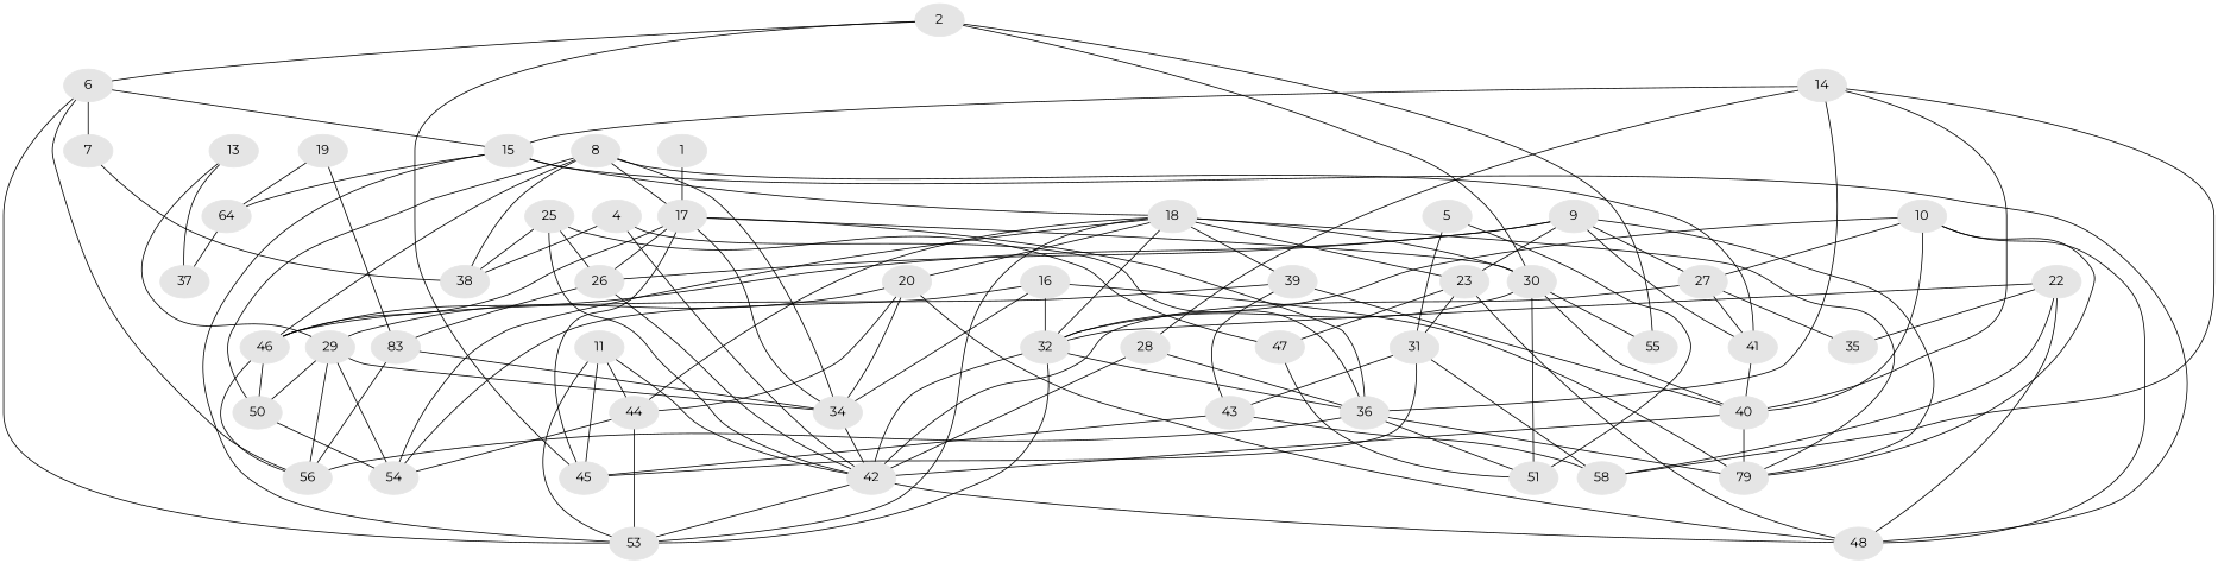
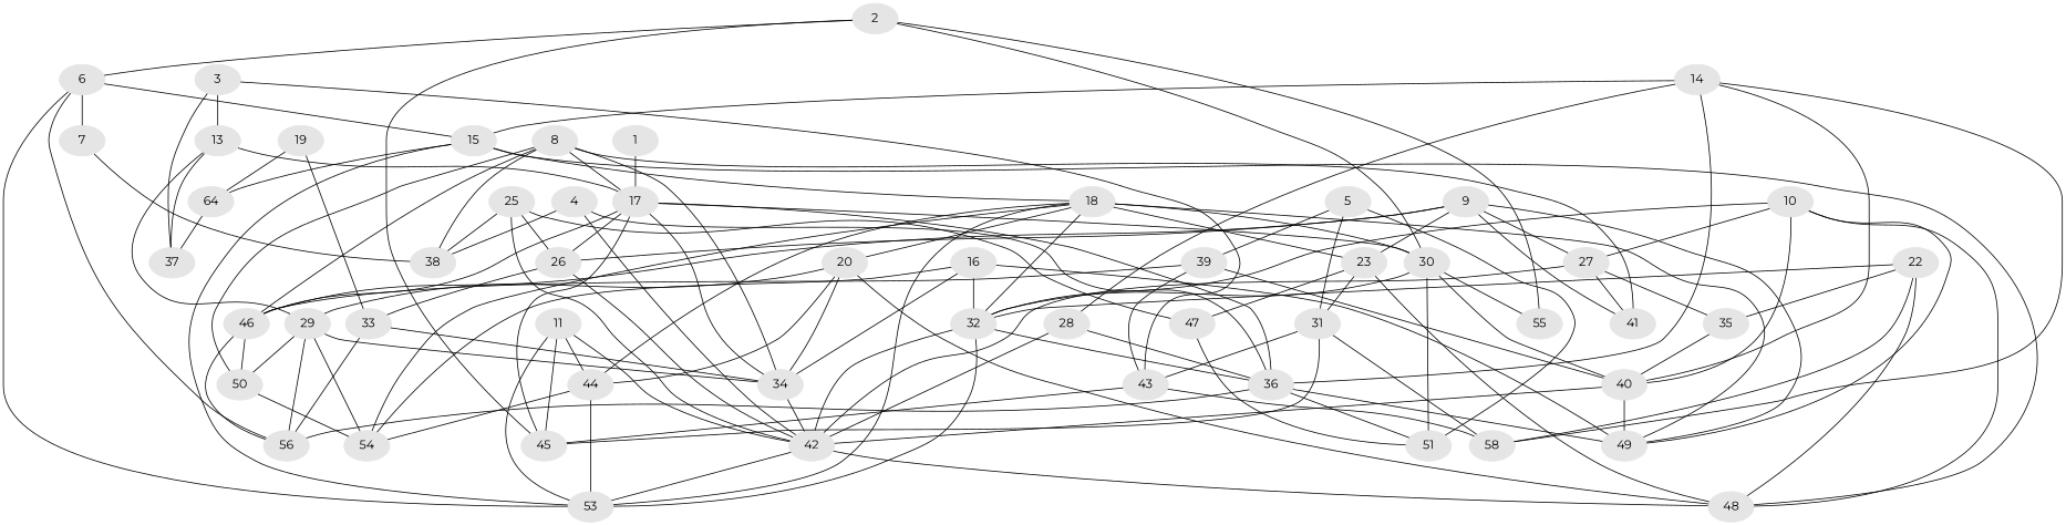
  graph {
    fontname=Montserrat
    node [color=gray90 fontname=Montserrat style=filled]
    edge [fontname=Montserrat weight=1.0]
    1
    17
    30
    45
    36
    34
    46
    26
    2
    6
    55
    7
    15
    53
    56
    51
    32
    40
+   3
    13
    37
    43
    29
    n24 [label=58]
    4
    38
    42
-   49 [label=79]
+   49
    48
    5
    31
    18
    n33 [label=64]
    8
    41
    50
    54
    9
    23
    27
    47
-   33 [label=83]
+   33
    35
    10
    11
    44
    14
    28
    20
    39
    16
    19
    22
    25
    1 -- 17 [weight=2.0]
    17 -- 30
    17 -- 45
    17 -- 36
    17 -- 34
    17 -- 46
    17 -- 26
    30 -- 55
    30 -- 51 [weight=2.0]
    30 -- 32
    30 -- 40
    36 -- 56
    36 -- 51
    36 -- 49 [weight=2.0]
    34 -- 42
    46 -- 56
    46 -- 50
    26 -- 42
    26 -- 33
    2 -- 30
    2 -- 45
    2 -- 6
    2 -- 55
    6 -- 7
    6 -- 15
    6 -- 53
    6 -- 56
    7 -- 38
    15 -- 53
    15 -- 48
    15 -- 18
    15 -- n33
    32 -- 36
    32 -- 53
    32 -- 42
    40 -- 42 [weight=2.0]
    40 -- 49
+   3 -- 13
+   3 -- 37
+   3 -- 43
+   13 -- 17 [weight=2.0]
    13 -- 37
    13 -- 29
    43 -- 45
    43 -- n24
    29 -- 34
    29 -- 56
    29 -- 50 [weight=2.0]
    29 -- 54
    4 -- 36
    4 -- 38
    4 -- 42
    42 -- 53
    42 -- 48
    5 -- 51 [weight=2.0]
    5 -- 31
    31 -- 45
    31 -- 43
    31 -- n24
    18 -- 30
    18 -- 53
    18 -- 32 [weight=2.0]
    18 -- 49
    18 -- 54
    18 -- 23
    18 -- 44
    18 -- 20
-   18 -- 39
+   5 -- 39
    n33 -- 37 [weight=2.0]
    8 -- 17
    8 -- 34
    8 -- 46
    8 -- 38
    8 -- 41
    8 -- 50
    50 -- 54 [weight=2.0]
    9 -- 46
    9 -- 26
    9 -- 49
    9 -- 41
    9 -- 23
    9 -- 27
    23 -- 48
    23 -- 31
    23 -- 47
    27 -- 42
    27 -- 41
    27 -- 35
    47 -- 51
    33 -- 34
    33 -- 56
-   41 -- 40
+   35 -- 40
    10 -- 32
    10 -- 40
    10 -- 49
    10 -- 48
    10 -- 27
    11 -- 45
    11 -- 53
    11 -- 42
    11 -- 44
    44 -- 53
    44 -- 54
    14 -- 36
    14 -- 15
    14 -- 40
    14 -- n24
    14 -- 28
    28 -- 36
    28 -- 42
    20 -- 34
    20 -- 29
    20 -- 48
    20 -- 44
    39 -- 46
    39 -- 40
    39 -- 43
    16 -- 34
    16 -- 32
    16 -- 49
    16 -- 54
    19 -- n33
    19 -- 33
    22 -- 32
    22 -- n24
    22 -- 48
    22 -- 35
    25 -- 26
    25 -- 38 [weight=2.0]
    25 -- 42
    25 -- 47
  }
